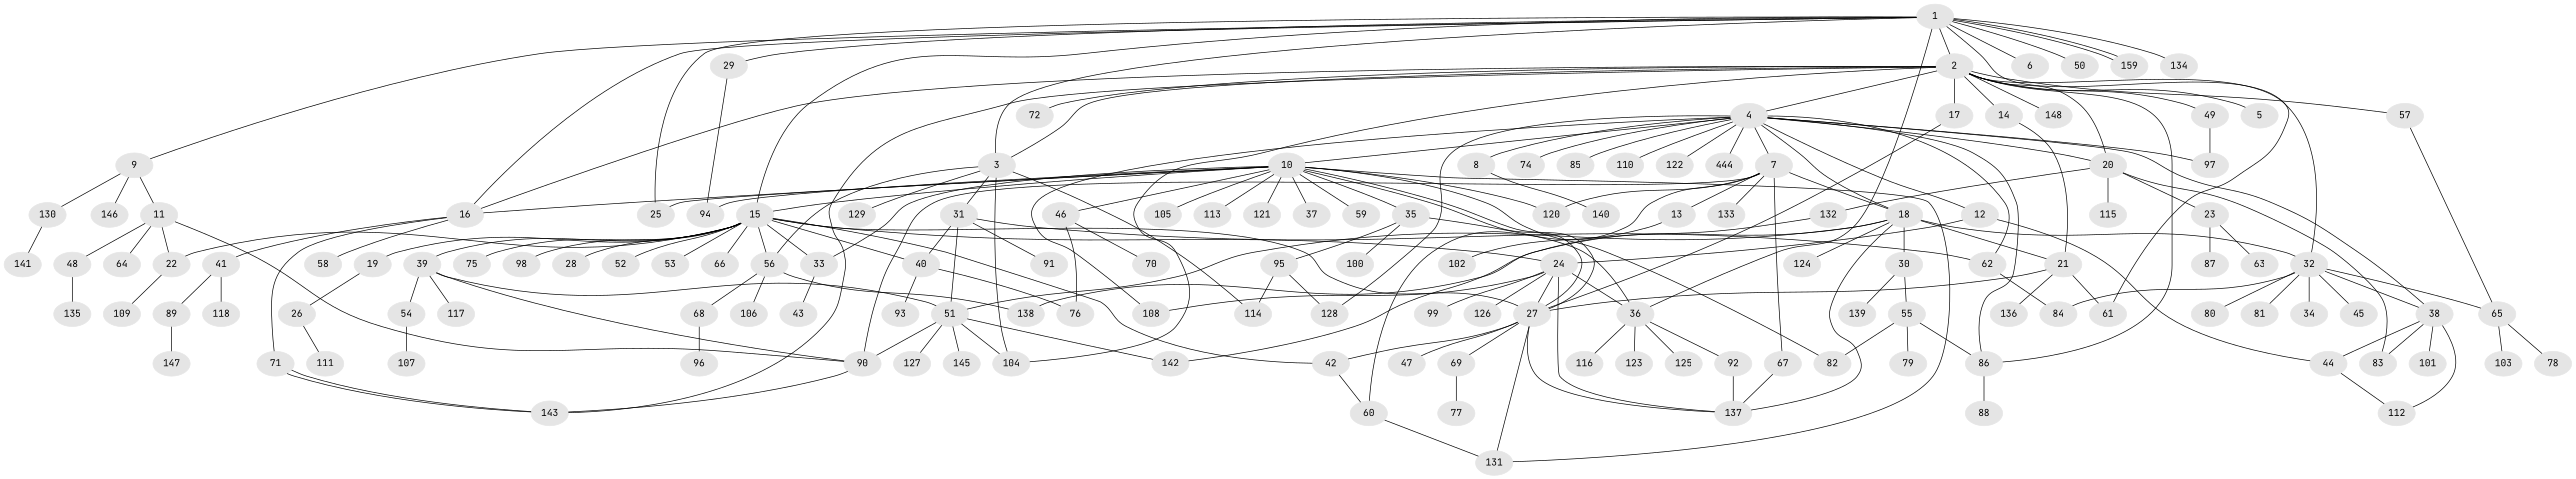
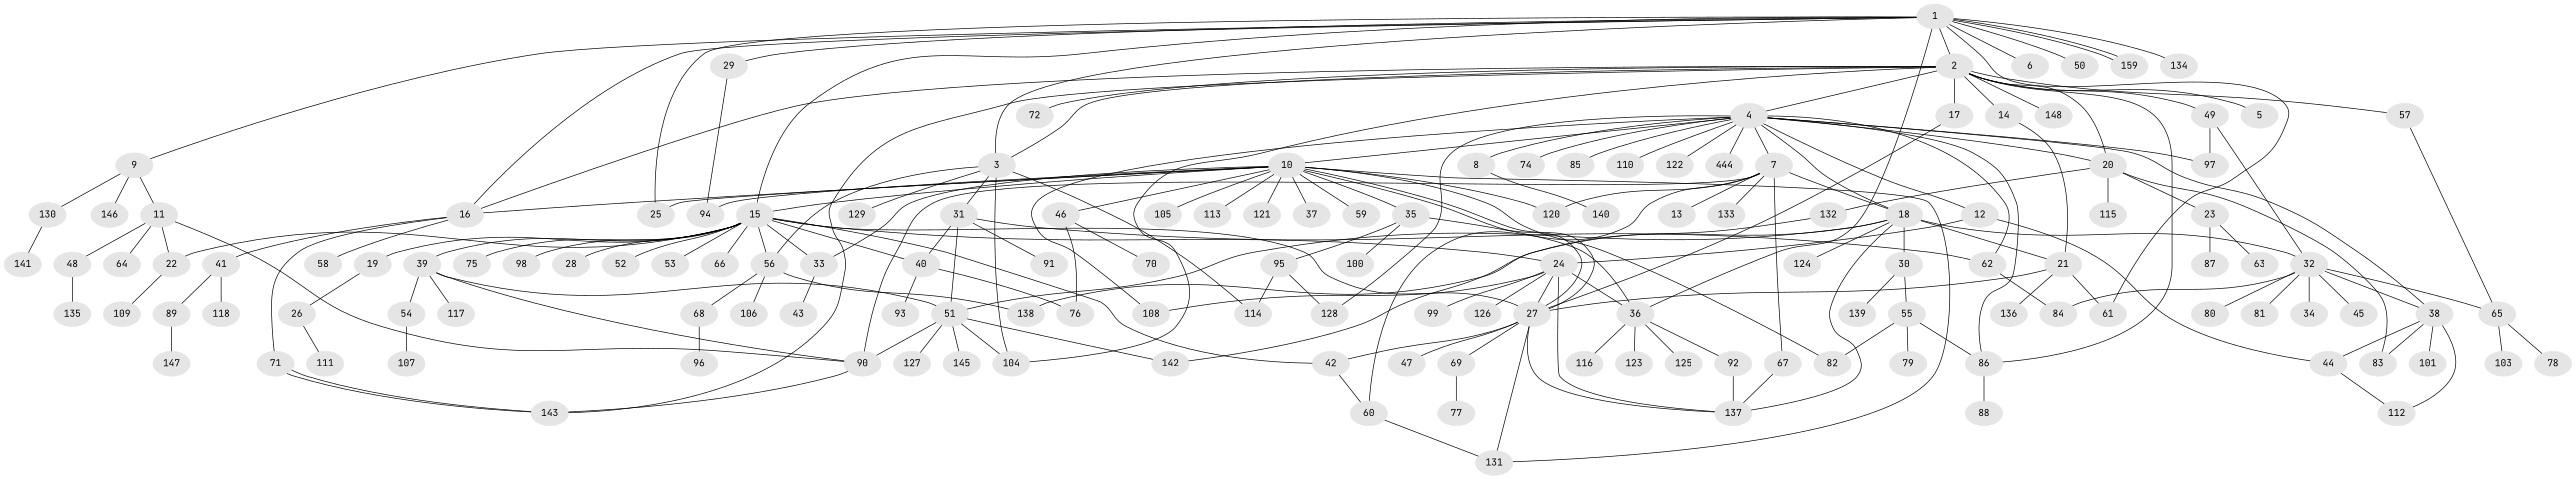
  graph {
    fontname="JetBrains Mono"
    node [color=gray90 fontname="JetBrains Mono" style=filled]
    edge [fontname="JetBrains Mono"]
    1
    2
    3
    6
    9
    15
    16
    25
    29
    36
    50
    61
    n13 [label=159]
    134
    4
    5
    14
    17
    20
    32
    49
    57
    72
    86
    104
    143
    148
    31
    56
    114
    129
    11
    130
    146
    27
    33
    22
    24
    19
    28
    39
    40
    42
    52
    53
    66
    75
    98
    41
    58
    71
    94
    92
    116
    123
    125
    7
    8
    10
    12
    18
    38
    62
    74
    85
    97
    108
    110
    122
    128
    n71 [label=444]
    21
    23
    83
    115
    132
    34
    45
    65
    80
    81
    84
    88
    51
    91
    138
    68
    106
    13
    60
    67
    90
    120
    133
    140
    35
    37
    46
    59
    82
    105
    113
    121
    131
    44
    30
    124
    137
    101
    112
-   102
    48
    64
    141
    47
    69
    43
    95
    100
    76
    70
    109
    135
    99
    126
    136
    26
    54
    117
    93
    89
    118
    55
    139
    127
    142
    145
    111
    63
    87
    77
    79
    78
    103
    107
    147
    96
    1 -- 2
    1 -- 3
    1 -- 6
    1 -- 9
    1 -- 15
    1 -- 16
    1 -- 25
    1 -- 29
    1 -- 36
    1 -- 50
    1 -- 61
    1 -- n13
    1 -- n13
    1 -- 134
    2 -- 3
    2 -- 16
    2 -- 4
    2 -- 5
    2 -- 14
    2 -- 17
    2 -- 20
-   2 -- 32
+   49 -- 32
    2 -- 49
    2 -- 57
    2 -- 72
    2 -- 86
    2 -- 104
    2 -- 143
    2 -- 148
    3 -- 104
    3 -- 31
    3 -- 56
    3 -- 114
    3 -- 129
    9 -- 11
    9 -- 130
    9 -- 146
    15 -- 56
    15 -- 27
    15 -- 33
    15 -- 22
    15 -- 24
    15 -- 19
    15 -- 28
    15 -- 39
    15 -- 40
    15 -- 42
    15 -- 52
    15 -- 53
    15 -- 66
    15 -- 75
    15 -- 98
    16 -- 41
    16 -- 58
    16 -- 71
    29 -- 94
    36 -- 92
    36 -- 116
    36 -- 123
    36 -- 125
    4 -- 20
    4 -- 86
    4 -- 7
    4 -- 8
    4 -- 10
    4 -- 12
    4 -- 18
    4 -- 38
    4 -- 62
    4 -- 74
    4 -- 85
    4 -- 97
    4 -- 108
    4 -- 110
    4 -- 122
    4 -- 128
    4 -- n71
    14 -- 21
    17 -- 27
    20 -- 23
    20 -- 83
    20 -- 115
    20 -- 132
    32 -- 38
    32 -- 34
    32 -- 45
    32 -- 65
    32 -- 80
    32 -- 81
    32 -- 84
    49 -- 97
    57 -- 65
    86 -- 88
    31 -- 40
    31 -- 62
    31 -- 51
    31 -- 91
    56 -- 138
    56 -- 68
    56 -- 106
    11 -- 22
    11 -- 90
    11 -- 48
    11 -- 64
    130 -- 141
    27 -- 42
    27 -- 131
    27 -- 137
    27 -- 47
    27 -- 69
    33 -- 43
    22 -- 109
    24 -- 36
    24 -- 27
    24 -- 108
    24 -- 137
    24 -- 99
    24 -- 126
    19 -- 26
    39 -- 51
    39 -- 90
    39 -- 54
    39 -- 117
    40 -- 76
    40 -- 93
    42 -- 60
    41 -- 89
    41 -- 118
    71 -- 143
    71 -- 143
    92 -- 137
    7 -- 18
    7 -- 13
    7 -- 60
    7 -- 67
    7 -- 90
    7 -- 120
    7 -- 133
    8 -- 140
    10 -- 15
    10 -- 16
    10 -- 25
    10 -- 27
    10 -- 27
    10 -- 33
    10 -- 94
    10 -- 120
    10 -- 35
    10 -- 37
    10 -- 46
    10 -- 59
    10 -- 82
    10 -- 105
    10 -- 113
    10 -- 121
    10 -- 131
    12 -- 24
    12 -- 44
    18 -- 32
    18 -- 21
    18 -- 51
    18 -- 138
    18 -- 30
    18 -- 124
    18 -- 137
    38 -- 83
    38 -- 44
    38 -- 101
    38 -- 112
    62 -- 84
    21 -- 61
    21 -- 27
    21 -- 136
    23 -- 63
    23 -- 87
    132 -- 142
    65 -- 78
    65 -- 103
    51 -- 104
    51 -- 90
    51 -- 127
    51 -- 142
    51 -- 145
    68 -- 96
-   13 -- 102
    60 -- 131
    67 -- 137
    90 -- 143
    35 -- 36
    35 -- 95
    35 -- 100
    46 -- 76
    46 -- 70
    44 -- 112
    30 -- 55
    30 -- 139
    48 -- 135
    69 -- 77
    95 -- 114
    95 -- 128
    26 -- 111
    54 -- 107
    89 -- 147
    55 -- 86
    55 -- 82
    55 -- 79
  }
